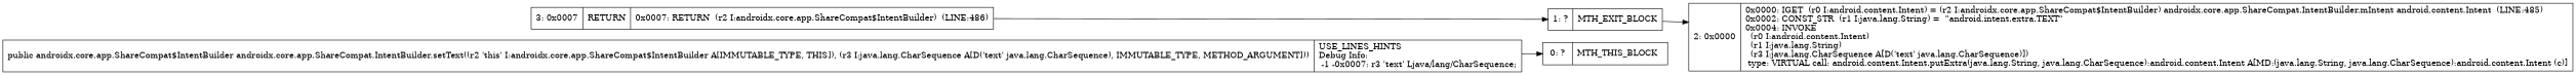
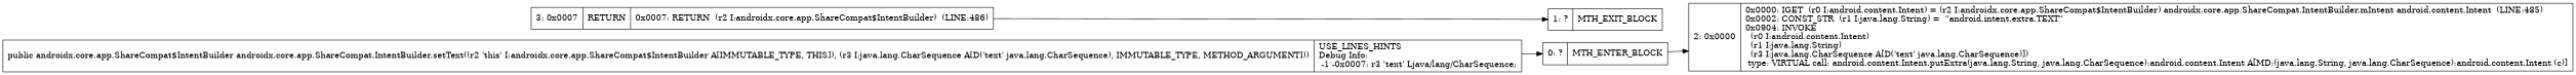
  digraph {
    rankdir=LR
    node [shape=record]
-   n1 [label="{0\:\ ?|MTH_THIS_BLOCK\l}"]
-   n2 [label="{2\:\ 0x0000|0x0000: IGET  (r0 I:android.content.Intent) = (r2 I:androidx.core.app.ShareCompat$IntentBuilder) androidx.core.app.ShareCompat.IntentBuilder.mIntent android.content.Intent  (LINE:485)\l0x0002: CONST_STR  (r1 I:java.lang.String) =  \"android.intent.extra.TEXT\" \l0x0004: INVOKE  \l  (r0 I:android.content.Intent)\l  (r1 I:java.lang.String)\l  (r3 I:java.lang.CharSequence A[D('text' java.lang.CharSequence)])\l type: VIRTUAL call: android.content.Intent.putExtra(java.lang.String, java.lang.CharSequence):android.content.Intent A[MD:(java.lang.String, java.lang.CharSequence):android.content.Intent (c)]\l}"]
+   n1 [label="{0\:\ ?|MTH_ENTER_BLOCK\l}"]
+   n2 [label="{2\:\ 0x0000|0x0000: IGET  (r0 I:android.content.Intent) = (r2 I:androidx.core.app.ShareCompat$IntentBuilder) androidx.core.app.ShareCompat.IntentBuilder.mIntent android.content.Intent  (LINE:485)\l0x0002: CONST_STR  (r1 I:java.lang.String) =  \"android.intent.extra.TEXT\" \l0x0904: INVOKE  \l  (r0 I:android.content.Intent)\l  (r1 I:java.lang.String)\l  (r3 I:java.lang.CharSequence A[D('text' java.lang.CharSequence)])\l type: VIRTUAL call: android.content.Intent.putExtra(java.lang.String, java.lang.CharSequence):android.content.Intent A[MD:(java.lang.String, java.lang.CharSequence):android.content.Intent (c)]\l}"]
    n3 [label="{3\:\ 0x0007|RETURN\l|0x0007: RETURN  (r2 I:androidx.core.app.ShareCompat$IntentBuilder)  (LINE:486)\l}"]
    n4 [label="{1\:\ ?|MTH_EXIT_BLOCK\l}"]
    n5 [label="{public androidx.core.app.ShareCompat$IntentBuilder androidx.core.app.ShareCompat.IntentBuilder.setText((r2 'this' I:androidx.core.app.ShareCompat$IntentBuilder A[IMMUTABLE_TYPE, THIS]), (r3 I:java.lang.CharSequence A[D('text' java.lang.CharSequence), IMMUTABLE_TYPE, METHOD_ARGUMENT]))  | USE_LINES_HINTS\lDebug Info:\l  \-1 \-0x0007: r3 'text' Ljava\/lang\/CharSequence;\l}"]
-   n4 -> n2
+   n1 -> n2
    n3 -> n4
    n5 -> n1
  }
